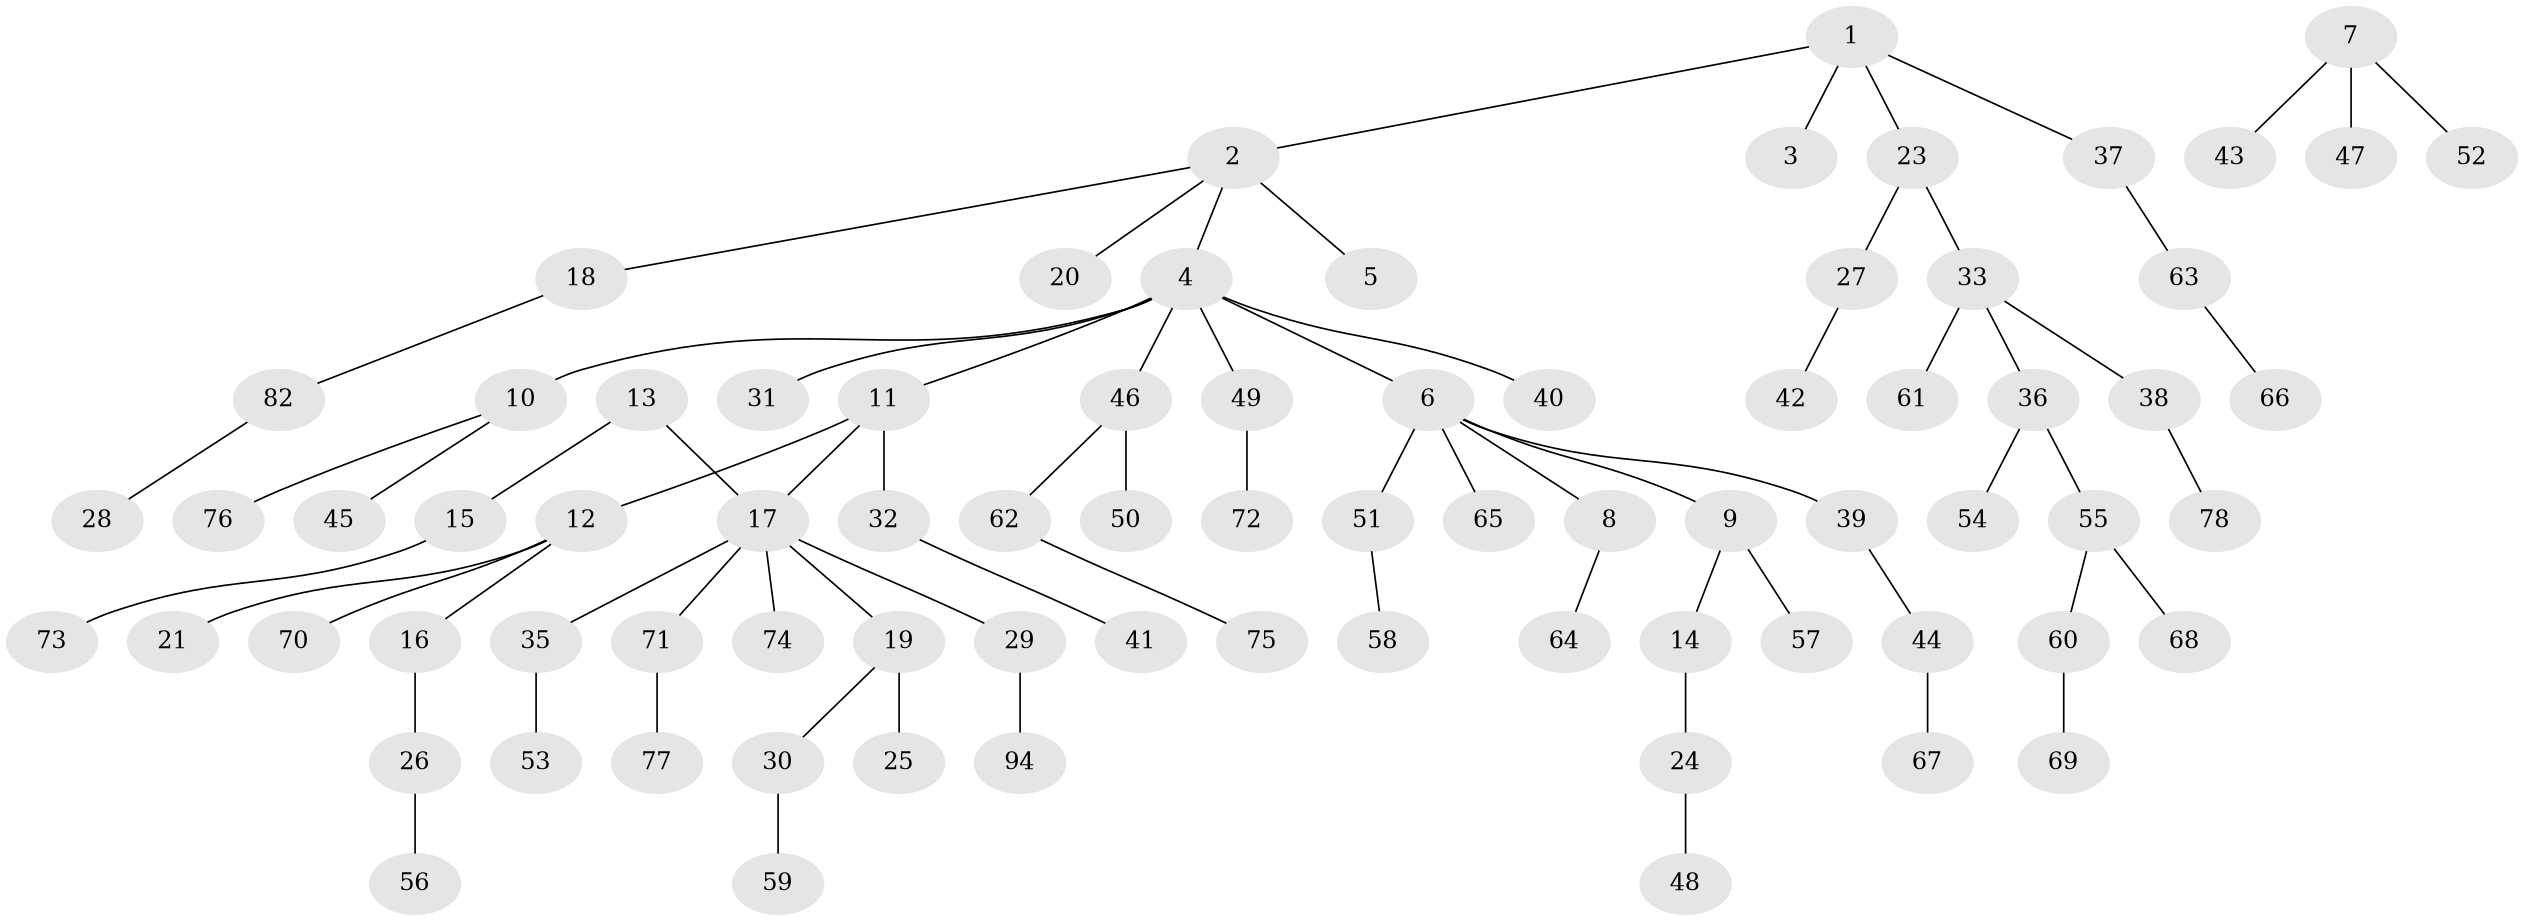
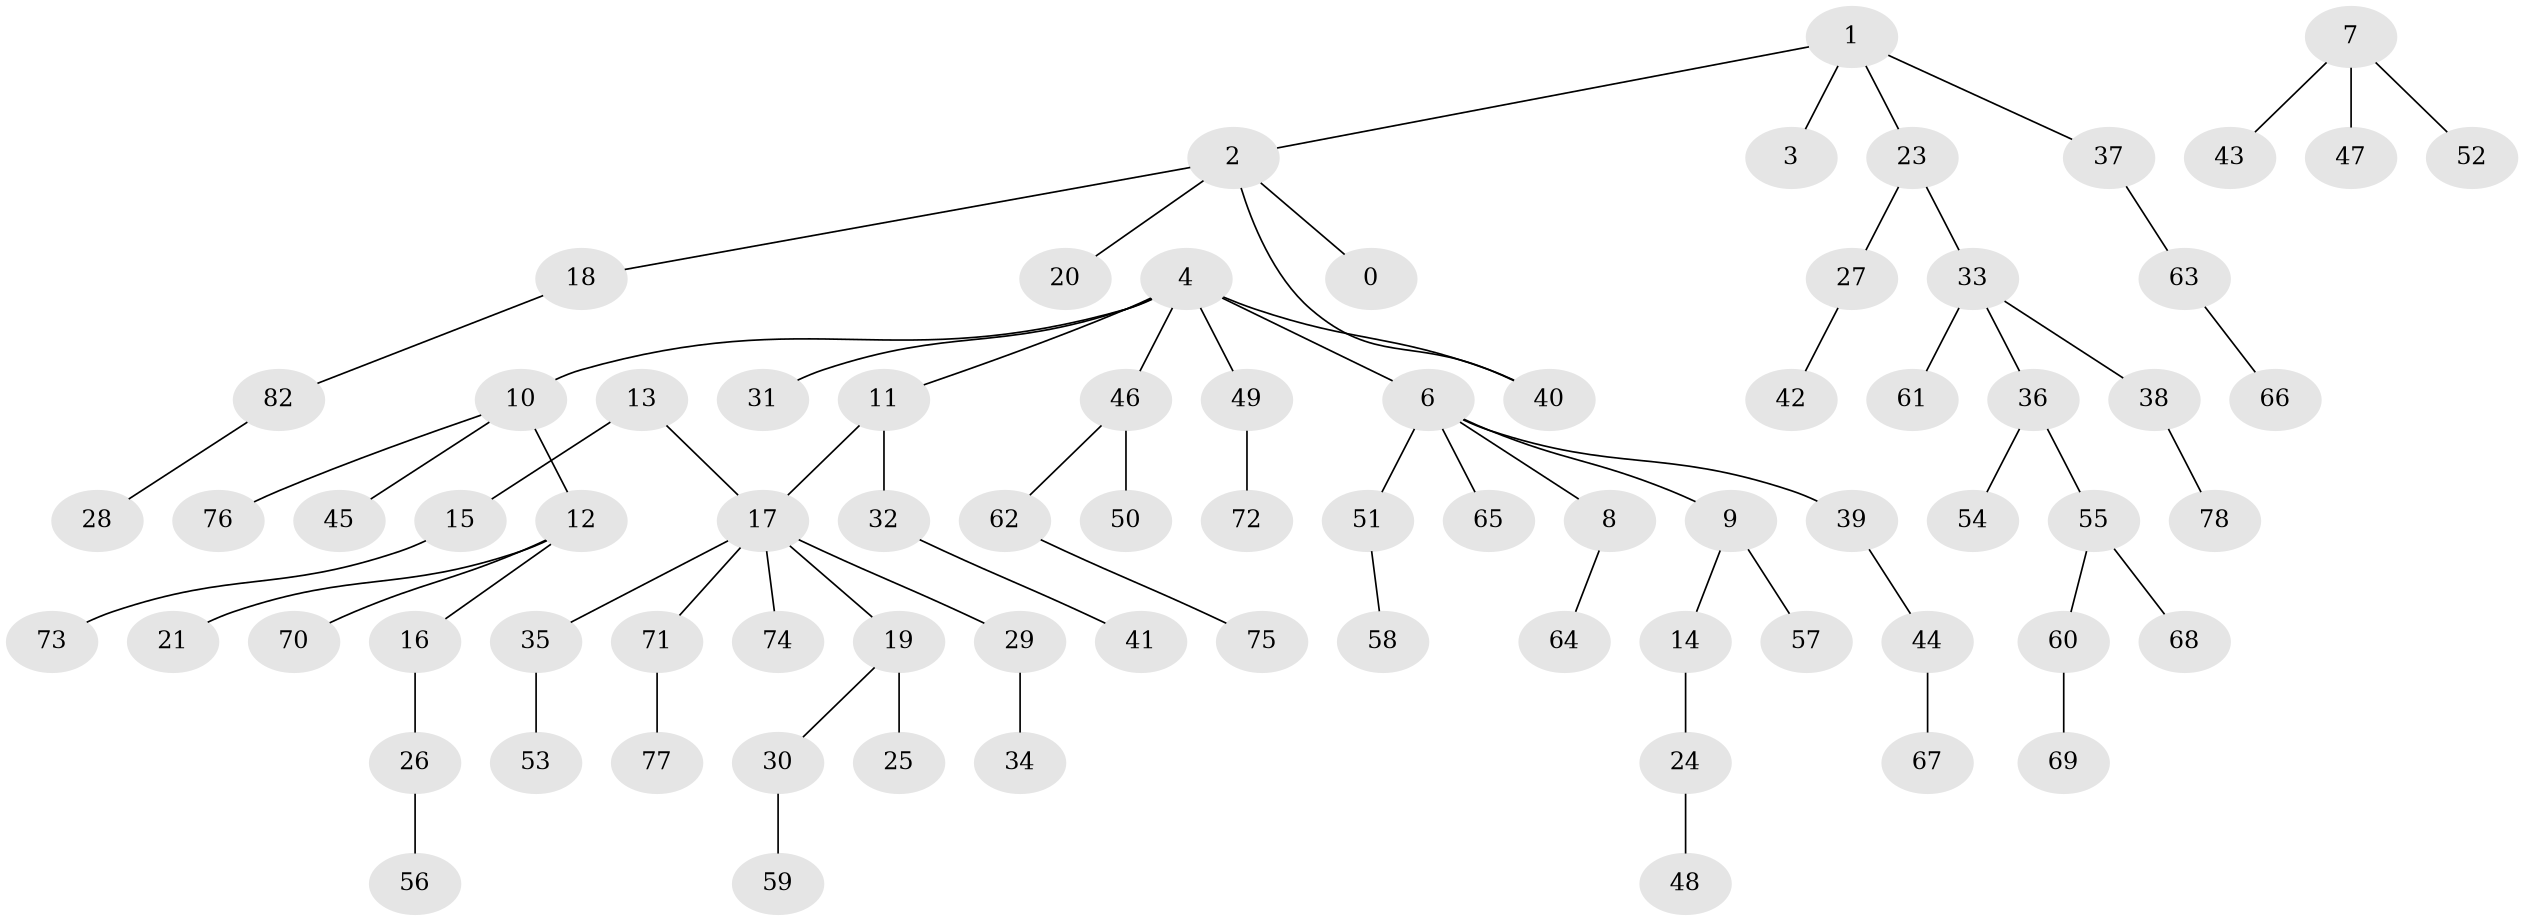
  graph {
    node [color=gray90 style=filled]
    1
    2
    3
    23
    37
    4
-   5
+   5 [label=0]
    18
    20
    27
    33
    63
    6
    10
    11
    31
    40
    46
    49
    n20 [label=82]
    7
    43
    47
    52
    8
    9
    39
    51
    65
    12
    45
    76
    32
    17
    50
    62
    72
    64
    14
    57
    44
    58
    24
    16
    21
    70
    13
    15
    41
    26
    73
    19
    29
    35
    71
    74
    48
    56
    25
    30
-   34 [label=94]
+   34
    53
    77
    28
    59
    42
    36
    38
    61
    54
    55
    78
    60
    68
    66
    67
    75
    69
    1 -- 2
    1 -- 3
    1 -- 23
    1 -- 37
-   2 -- 4
+   2 -- 40
    2 -- 5
    2 -- 18
    2 -- 20
    23 -- 27
    23 -- 33
    37 -- 63
    4 -- 6
    4 -- 10
    4 -- 11
    4 -- 31
    4 -- 40
    4 -- 46
    4 -- 49
    18 -- n20
    27 -- 42
    33 -- 36
    33 -- 38
    33 -- 61
    63 -- 66
    6 -- 8
    6 -- 9
    6 -- 39
    6 -- 51
    6 -- 65
-   11 -- 12
+   10 -- 12
    10 -- 45
    10 -- 76
    11 -- 32
    11 -- 17
    46 -- 50
    46 -- 62
    49 -- 72
    n20 -- 28
    7 -- 43
    7 -- 47
    7 -- 52
    8 -- 64
    9 -- 14
    9 -- 57
    39 -- 44
    51 -- 58
    12 -- 16
    12 -- 21
    12 -- 70
    32 -- 41
    17 -- 19
    17 -- 29
    17 -- 35
    17 -- 71
    17 -- 74
    62 -- 75
    14 -- 24
    44 -- 67
    24 -- 48
    16 -- 26
    13 -- 17
    13 -- 15
    15 -- 73
    26 -- 56
    19 -- 25
    19 -- 30
    29 -- 34
    35 -- 53
    71 -- 77
    30 -- 59
    36 -- 54
    36 -- 55
    38 -- 78
    55 -- 60
    55 -- 68
    60 -- 69
  }
